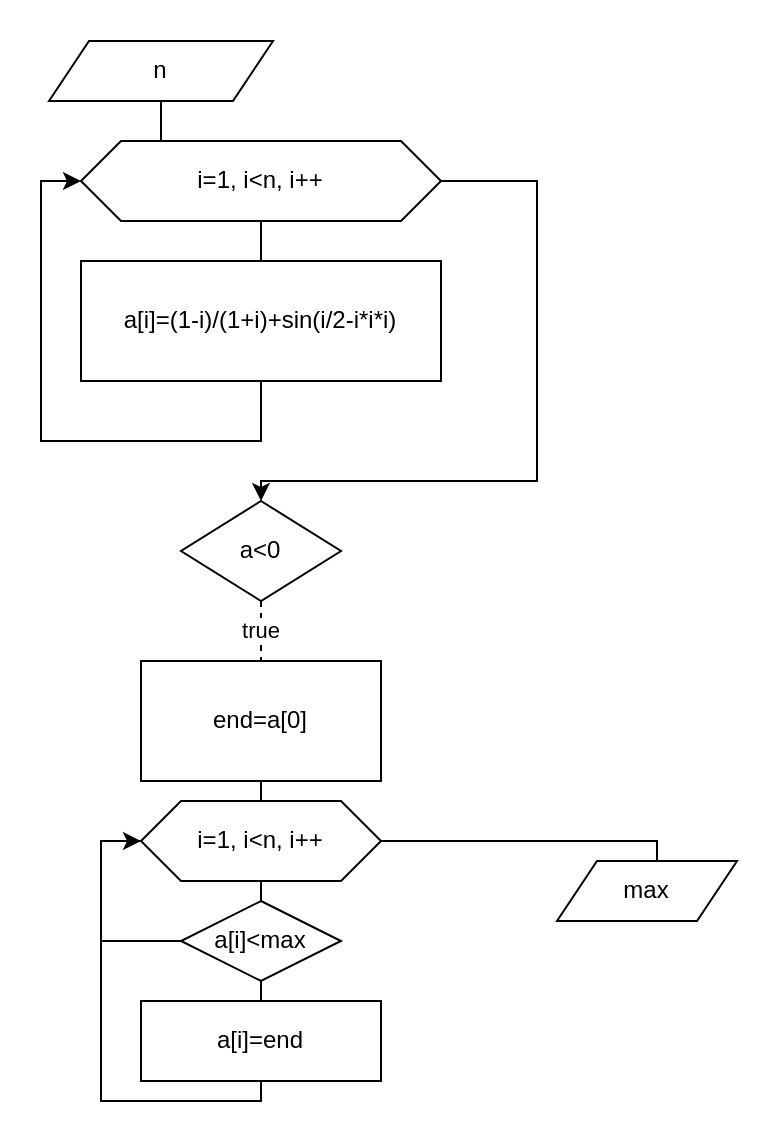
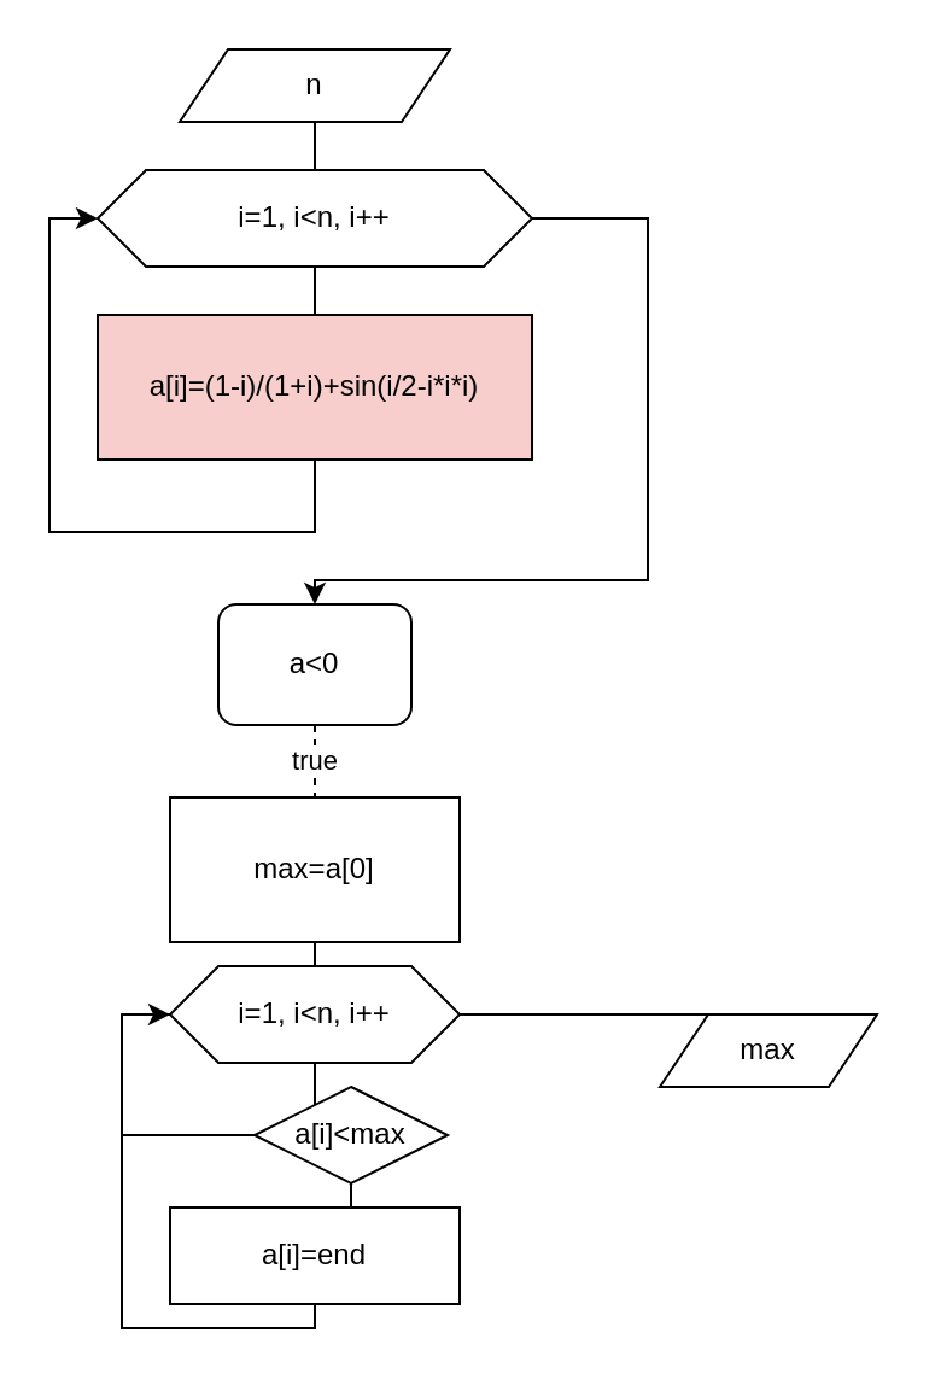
  <mxCell id="0" />
  <mxCell id="1" parent="0" />
  <mxCell id="2" style="edgeStyle=orthogonalEdgeStyle;rounded=0;orthogonalLoop=1;jettySize=auto;html=1;exitX=0.5;exitY=1;exitDx=0;exitDy=0;endArrow=none;endFill=0;" parent="1" source="3" target="6" edge="1"><mxGeometry relative="1" as="geometry" /></mxCell>
- <mxCell id="3" value="n" style="shape=parallelogram;perimeter=parallelogramPerimeter;whiteSpace=wrap;html=1;fixedSize=1;" parent="1" vertex="1"><mxGeometry x="24" y="20" width="112" height="30" as="geometry" /></mxCell>
+ <mxCell id="3" value="n" style="shape=parallelogram;perimeter=parallelogramPerimeter;whiteSpace=wrap;html=1;fixedSize=1;" parent="1" vertex="1"><mxGeometry x="74" y="20" width="112" height="30" as="geometry" /></mxCell>
  <mxCell id="4" value="" style="edgeStyle=orthogonalEdgeStyle;rounded=0;orthogonalLoop=1;jettySize=auto;html=1;endArrow=none;endFill=0;" parent="1" source="6" target="8" edge="1"><mxGeometry relative="1" as="geometry" /></mxCell>
  <mxCell id="5" value="" style="edgeStyle=orthogonalEdgeStyle;rounded=0;orthogonalLoop=1;jettySize=auto;html=1;endArrow=classic;endFill=1;" parent="1" source="6" target="10" edge="1"><mxGeometry relative="1" as="geometry"><Array as="points"><mxPoint x="268" y="90" /><mxPoint x="268" y="240" /><mxPoint x="130" y="240" /></Array></mxGeometry></mxCell>
  <mxCell id="6" value="i=1, i&amp;lt;n, i++" style="shape=hexagon;perimeter=hexagonPerimeter2;whiteSpace=wrap;html=1;fixedSize=1;" parent="1" vertex="1"><mxGeometry x="40" y="70" width="180" height="40" as="geometry" /></mxCell>
  <mxCell id="7" style="edgeStyle=orthogonalEdgeStyle;rounded=0;orthogonalLoop=1;jettySize=auto;html=1;entryX=0;entryY=0.5;entryDx=0;entryDy=0;endArrow=classic;endFill=1;" parent="1" source="8" target="6" edge="1"><mxGeometry relative="1" as="geometry"><Array as="points"><mxPoint x="130" y="220" /><mxPoint x="20" y="220" /><mxPoint x="20" y="90" /></Array></mxGeometry></mxCell>
- <mxCell id="8" value="a[i]=(1-i)/(1+i)+sin(i/2-i*i*i)" style="whiteSpace=wrap;html=1;" parent="1" vertex="1"><mxGeometry x="40" y="130" width="180" height="60" as="geometry" /></mxCell>
+ <mxCell id="8" value="a[i]=(1-i)/(1+i)+sin(i/2-i*i*i)" style="whiteSpace=wrap;html=1;fillColor=#f8cecc;" parent="1" vertex="1"><mxGeometry x="40" y="130" width="180" height="60" as="geometry" /></mxCell>
  <mxCell id="9" value="true" style="edgeStyle=orthogonalEdgeStyle;rounded=0;orthogonalLoop=1;jettySize=auto;html=1;endArrow=none;endFill=0;dashed=1;" parent="1" source="10" target="12" edge="1"><mxGeometry relative="1" as="geometry" /></mxCell>
- <mxCell id="10" value="a&amp;lt;0" style="rhombus;whiteSpace=wrap;html=1;" parent="1" vertex="1"><mxGeometry x="90" y="250" width="80" height="50" as="geometry" /></mxCell>
+ <mxCell id="10" value="a&amp;lt;0" style="whiteSpace=wrap;html=1;rounded=1;" parent="1" vertex="1"><mxGeometry x="90" y="250" width="80" height="50" as="geometry" /></mxCell>
  <mxCell id="11" value="" style="edgeStyle=orthogonalEdgeStyle;rounded=0;orthogonalLoop=1;jettySize=auto;html=1;endArrow=none;endFill=0;" parent="1" source="12" target="15" edge="1"><mxGeometry relative="1" as="geometry" /></mxCell>
- <mxCell id="12" value="end=a[0]" style="whiteSpace=wrap;html=1;" parent="1" vertex="1"><mxGeometry x="70" y="330" width="120" height="60" as="geometry" /></mxCell>
+ <mxCell id="12" value="max=a[0]" style="whiteSpace=wrap;html=1;" parent="1" vertex="1"><mxGeometry x="70" y="330" width="120" height="60" as="geometry" /></mxCell>
  <mxCell id="13" value="" style="edgeStyle=orthogonalEdgeStyle;rounded=0;orthogonalLoop=1;jettySize=auto;html=1;endArrow=none;endFill=0;" parent="1" source="15" target="18" edge="1"><mxGeometry relative="1" as="geometry" /></mxCell>
  <mxCell id="14" style="edgeStyle=orthogonalEdgeStyle;rounded=0;orthogonalLoop=1;jettySize=auto;html=1;exitX=1;exitY=0.5;exitDx=0;exitDy=0;endArrow=none;endFill=0;" parent="1" source="15" target="21" edge="1"><mxGeometry relative="1" as="geometry"><mxPoint x="308" y="460" as="targetPoint" /><Array as="points"><mxPoint x="328" y="420" /></Array></mxGeometry></mxCell>
  <mxCell id="15" value="i=1, i&amp;lt;n, i++" style="shape=hexagon;perimeter=hexagonPerimeter2;whiteSpace=wrap;html=1;fixedSize=1;" parent="1" vertex="1"><mxGeometry x="70" y="400" width="120" height="40" as="geometry" /></mxCell>
  <mxCell id="16" value="" style="edgeStyle=orthogonalEdgeStyle;rounded=0;orthogonalLoop=1;jettySize=auto;html=1;endArrow=none;endFill=0;" parent="1" source="18" target="20" edge="1"><mxGeometry relative="1" as="geometry" /></mxCell>
  <mxCell id="17" style="edgeStyle=orthogonalEdgeStyle;rounded=0;orthogonalLoop=1;jettySize=auto;html=1;exitX=0;exitY=0.5;exitDx=0;exitDy=0;endArrow=none;endFill=0;entryX=0;entryY=0.5;entryDx=0;entryDy=0;" parent="1" source="18" target="15" edge="1"><mxGeometry relative="1" as="geometry"><mxPoint x="48" y="470" as="targetPoint" /></mxGeometry></mxCell>
- <mxCell id="18" value="a[i]&amp;lt;max" style="rhombus;whiteSpace=wrap;html=1;" parent="1" vertex="1"><mxGeometry x="90" y="450" width="80" height="40" as="geometry" /></mxCell>
+ <mxCell id="18" value="a[i]&amp;lt;max" style="rhombus;whiteSpace=wrap;html=1;" parent="1" vertex="1"><mxGeometry x="105" y="450" width="80" height="40" as="geometry" /></mxCell>
  <mxCell id="19" style="edgeStyle=orthogonalEdgeStyle;rounded=0;orthogonalLoop=1;jettySize=auto;html=1;entryX=0;entryY=0.5;entryDx=0;entryDy=0;endArrow=classic;endFill=1;" parent="1" source="20" target="15" edge="1"><mxGeometry relative="1" as="geometry"><Array as="points"><mxPoint x="130" y="550" /><mxPoint x="50" y="550" /><mxPoint x="50" y="420" /></Array></mxGeometry></mxCell>
  <mxCell id="20" value="a[i]=end" style="whiteSpace=wrap;html=1;" parent="1" vertex="1"><mxGeometry x="70" y="500" width="120" height="40" as="geometry" /></mxCell>
- <mxCell id="21" value="max" style="shape=parallelogram;perimeter=parallelogramPerimeter;whiteSpace=wrap;html=1;fixedSize=1;" parent="1" vertex="1"><mxGeometry x="278" y="430" width="90" height="30" as="geometry" /></mxCell>
+ <mxCell id="21" value="max" style="shape=parallelogram;perimeter=parallelogramPerimeter;whiteSpace=wrap;html=1;fixedSize=1;" parent="1" vertex="1"><mxGeometry x="273" y="420" width="90" height="30" as="geometry" /></mxCell>
